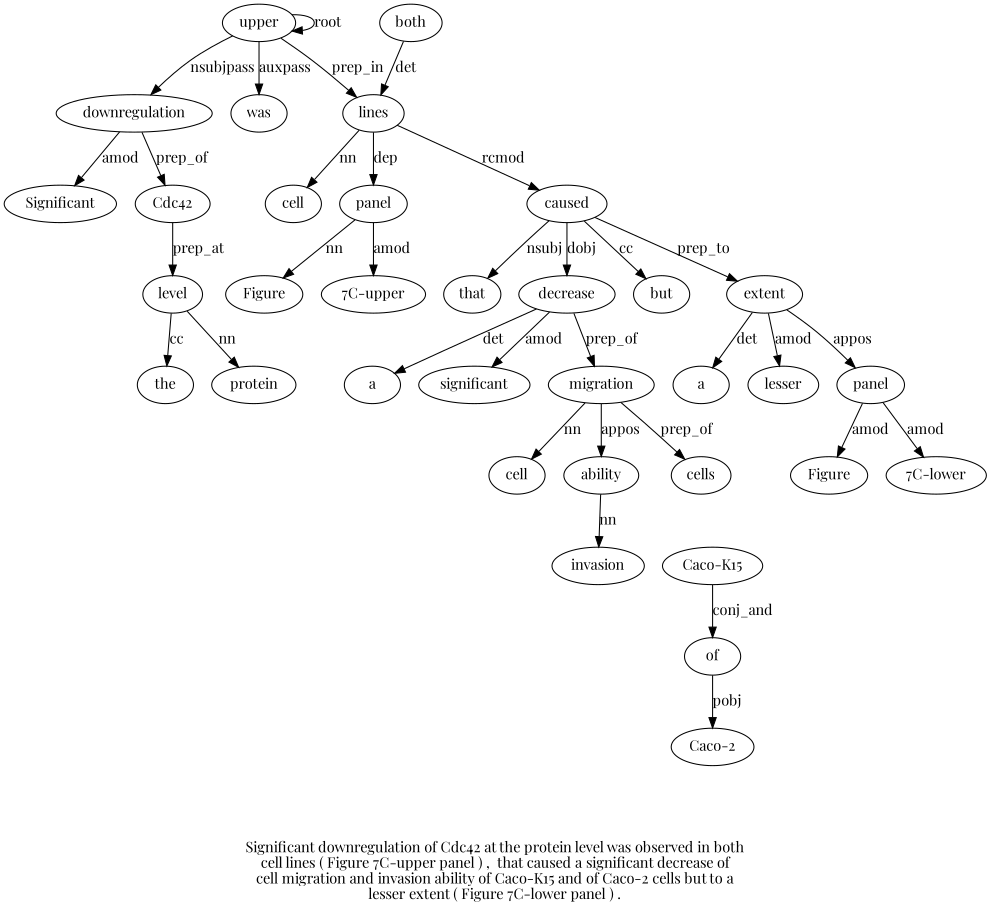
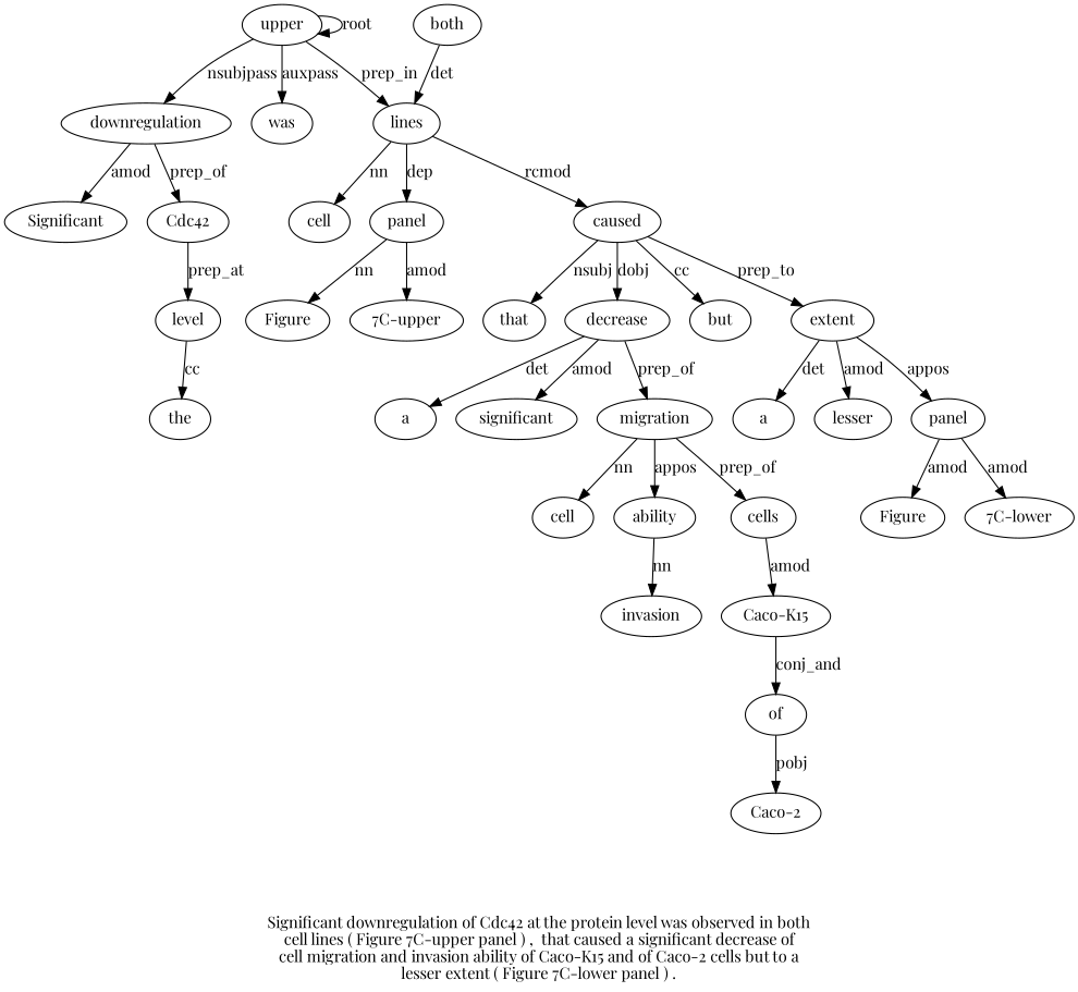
  digraph {
    fontname="Playfair Display"
    label="Significant downregulation of Cdc42 at the protein level was observed in both\ncell lines ( Figure 7C-upper panel ) ,  that caused a significant decrease of\ncell migration and invasion ability of Caco-K15 and of Caco-2 cells but to a\nlesser extent ( Figure 7C-lower panel ) ."
    node [fillcolor=white fontname="Playfair Display" style=filled]
    edge [fontname="Playfair Display"]
    n1 [label=downregulation]
    n2 [label=Significant]
    n3 [label=Cdc42]
    n4 [label=level]
    n5 [label=upper]
    n6 [label=was]
    n7 [label=lines]
    n8 [label=cell]
    n9 [label=panel]
    n10 [label=caused]
    n11 [label=the]
-   n12 [label=protein]
    n13 [label=both]
    n14 [label=Figure]
    n15 [label="7C-upper"]
    n16 [label=that]
    n17 [label=decrease]
    n18 [label=but]
    n19 [label=extent]
    n20 [label=a]
    n21 [label=significant]
    n22 [label=migration]
    n23 [label=a]
    n24 [label=lesser]
    n25 [label=panel]
    n26 [label=cell]
    n27 [label=ability]
    n28 [label=cells]
    n29 [label=invasion]
    n30 [label="Caco-K15"]
    n31 [label=of]
    n32 [label="Caco-2"]
    n33 [label=Figure]
    n34 [label="7C-lower"]
    n1 -> n2 [label=amod]
    n1 -> n3 [label=prep_of]
    n3 -> n4 [label=prep_at]
    n4 -> n11 [label=cc]
-   n4 -> n12 [label=nn]
    n5 -> n1 [label=nsubjpass]
    n5 -> n5 [label=root]
    n5 -> n6 [label=auxpass]
    n5 -> n7 [label=prep_in]
    n7 -> n8 [label=nn]
    n7 -> n9 [label=dep]
    n7 -> n10 [label=rcmod]
    n9 -> n14 [label=nn]
    n9 -> n15 [label=amod]
    n10 -> n16 [label=nsubj]
    n10 -> n17 [label=dobj]
    n10 -> n18 [label=cc]
    n10 -> n19 [label=prep_to]
    n13 -> n7 [label=det]
    n17 -> n20 [label=det]
    n17 -> n21 [label=amod]
    n17 -> n22 [label=prep_of]
    n19 -> n23 [label=det]
    n19 -> n24 [label=amod]
    n19 -> n25 [label=appos]
    n22 -> n26 [label=nn]
    n22 -> n27 [label=appos]
    n22 -> n28 [label=prep_of]
    n25 -> n33 [label=amod]
    n25 -> n34 [label=amod]
    n27 -> n29 [label=nn]
+   n28 -> n30 [label=amod]
    n30 -> n31 [label=conj_and]
    n31 -> n32 [label=pobj]
  }
